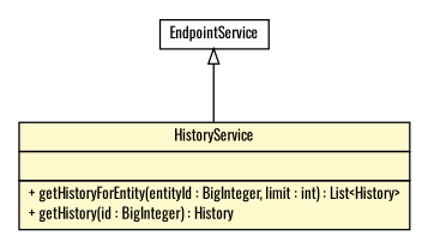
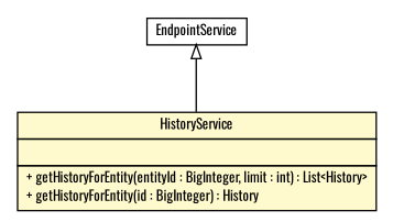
  digraph {
    nodesep=0.25
    ranksep=0.5
    fontname=Oswald
    node [fontcolor=black fontname=Oswald fontsize=10.0 shape=plaintext]
-   n1 [label=<<table title="com.salesforce.dva.argus.sdk.HistoryService" border="0" cellborder="1" cellspacing="0" cellpadding="2" port="p" bgcolor="lemonChiffon" href="./HistoryService.html"> 		<tr><td><table border="0" cellspacing="0" cellpadding="1"> <tr><td align="center" balign="center"> HistoryService </td></tr> 		</table></td></tr> 		<tr><td><table border="0" cellspacing="0" cellpadding="1"> <tr><td align="left" balign="left">  </td></tr> 		</table></td></tr> 		<tr><td><table border="0" cellspacing="0" cellpadding="1"> <tr><td align="left" balign="left"> + getHistoryForEntity(entityId : BigInteger, limit : int) : List&lt;History&gt; </td></tr> <tr><td align="left" balign="left"> + getHistory(id : BigInteger) : History </td></tr> 		</table></td></tr> 		</table>>]
+   n1 [label=<<table title="com.salesforce.dva.argus.sdk.HistoryService" border="0" cellborder="1" cellspacing="0" cellpadding="2" port="p" bgcolor="lemonChiffon" href="./HistoryService.html"> 		<tr><td><table border="0" cellspacing="0" cellpadding="1"> <tr><td align="center" balign="center"> HistoryService </td></tr> 		</table></td></tr> 		<tr><td><table border="0" cellspacing="0" cellpadding="1"> <tr><td align="left" balign="left">  </td></tr> 		</table></td></tr> 		<tr><td><table border="0" cellspacing="0" cellpadding="1"> <tr><td align="left" balign="left"> + getHistoryForEntity(entityId : BigInteger, limit : int) : List&lt;History&gt; </td></tr> <tr><td align="left" balign="left"> + getHistoryForEntity(id : BigInteger) : History </td></tr> 		</table></td></tr> 		</table>>]
    n2 [label=<<table title="com.salesforce.dva.argus.sdk.ArgusService.EndpointService" border="0" cellborder="1" cellspacing="0" cellpadding="2" port="p" href="http://java.sun.com/j2se/1.4.2/docs/api/com/salesforce/dva/argus/sdk/ArgusService/EndpointService.html"> 		<tr><td><table border="0" cellspacing="0" cellpadding="1"> <tr><td align="center" balign="center"> EndpointService </td></tr> 		</table></td></tr> 		</table>>]
    n2 -> n1 [arrowtail=empty dir=back fontname=Oswald fontsize=10 headport=p labelfontname=Helvetica labelfontsize=10 tailport=p]
  }
